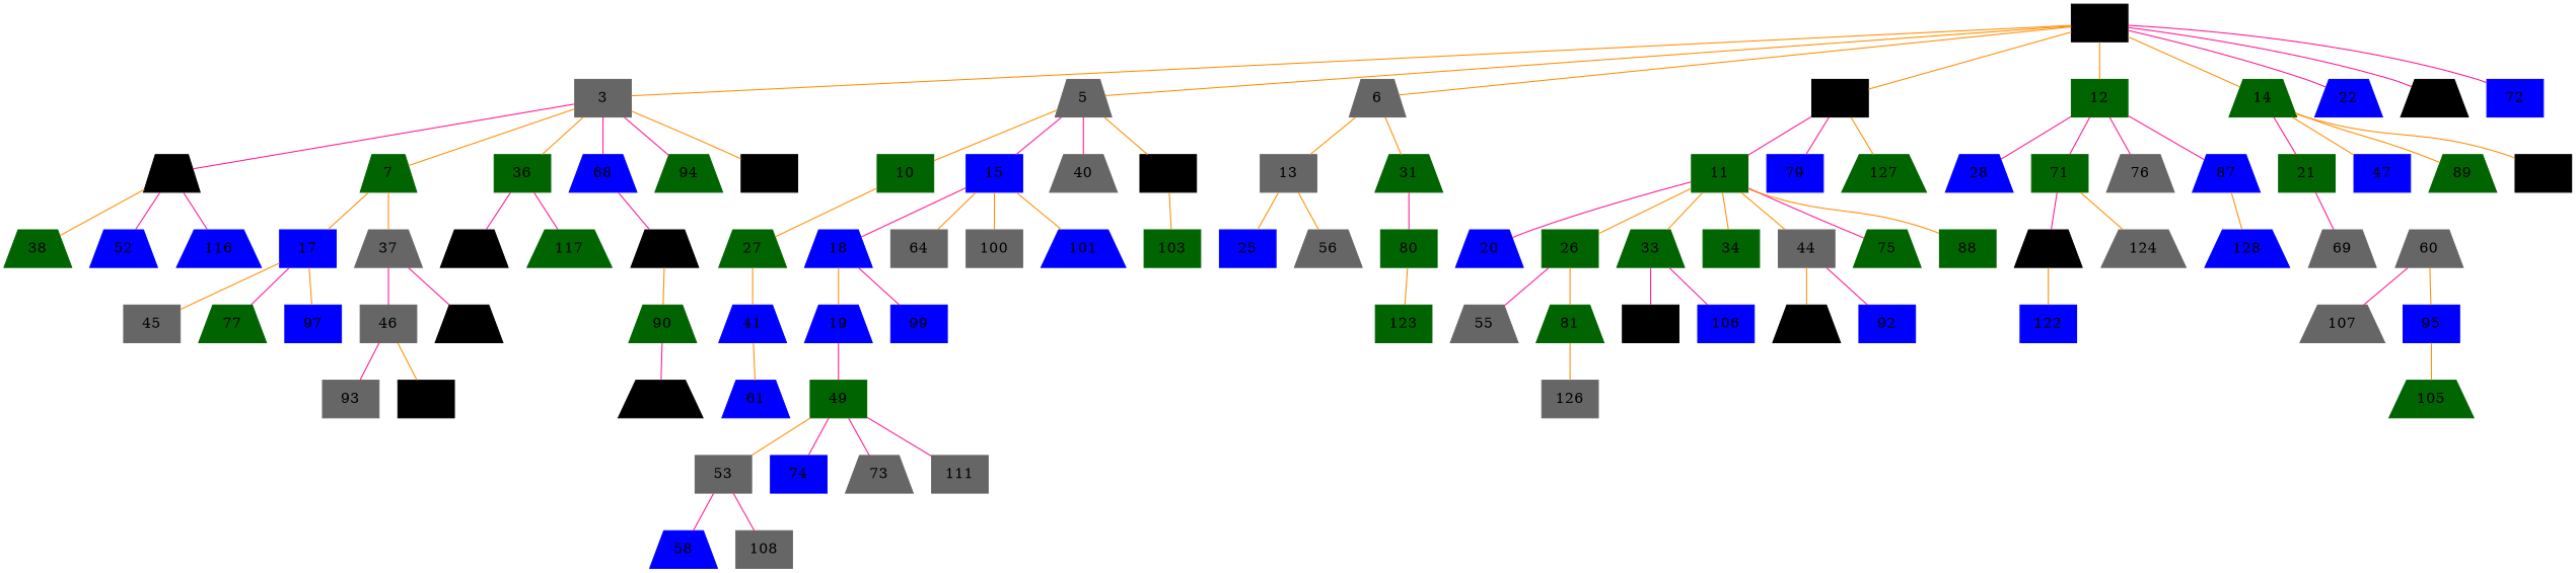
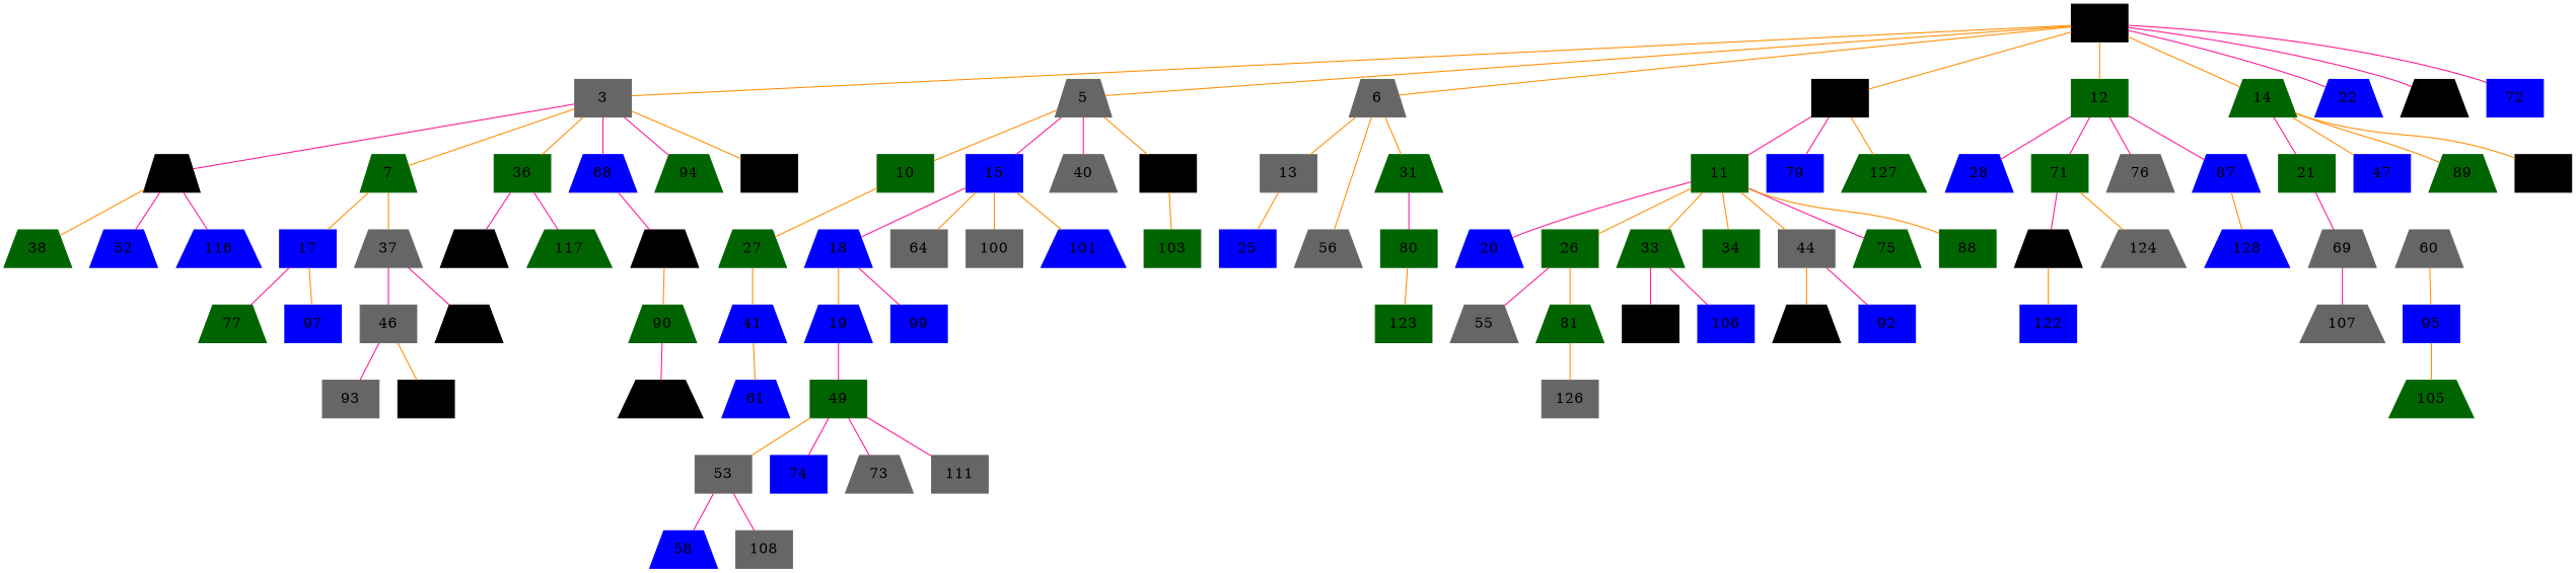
  graph {
    node [color=darkgreen shape=trapezium style=filled]
    edge [color=darkorange]
    1 [color=black shape=box super="+2"]
    3 [color=gray40 shape=box super="+51"]
    5 [color=gray40 super="+9"]
    6 [color=gray40 super="+120"]
    8 [color=black shape=box]
    12 [shape=box super="+24"]
    14 [super="+82"]
    22 [color=blue super="+110"]
    50 [color=black]
    72 [color=blue shape=box]
    4 [color=black super="+16"]
    7 [super="+29"]
    36 [shape=box super="+57"]
    68 [color=blue]
    94 [super="+96"]
    113 [color=black shape=box]
    10 [shape=box]
    15 [color=blue shape=box super="+83"]
    40 [color=gray40 super="+65"]
    70 [color=black shape=box super="+114"]
    13 [color=gray40 shape=box]
    31
    56 [color=gray40]
    11 [shape=box super="+23"]
    79 [color=blue shape=box]
    127
    28 [color=blue]
    71 [shape=box]
    76 [color=gray40]
    87 [color=blue super="+112"]
    21 [shape=box super="+118"]
    47 [color=blue shape=box super="+62"]
    89
    121 [color=black shape=box]
    38 [super="+48"]
    52 [color=blue]
    116 [color=blue]
    17 [color=blue shape=box super="+30"]
    37 [color=gray40 super="+42"]
    66 [color=black]
    117
    84 [color=black]
    27 [super="+39"]
    18 [color=blue super="+32"]
    64 [color=gray40 shape=box]
    100 [color=gray40 shape=box]
    101 [color=blue]
    103 [shape=box]
    25 [color=blue shape=box]
    80 [shape=box]
-   45 [color=gray40 shape=box]
    77
    97 [color=blue shape=box]
    46 [color=gray40 shape=box]
    67 [color=black]
    20 [color=blue]
    26 [shape=box]
    33 [super="+43"]
    34 [shape=box]
    44 [color=gray40 shape=box super="+115"]
    75
    88 [shape=box]
    41 [color=blue]
    55 [color=gray40]
    81
    35 [color=black shape=box]
    106 [color=blue shape=box]
    59 [color=black]
    92 [color=blue shape=box super="+125"]
    86 [color=black super="+102"]
    124 [color=gray40]
    128 [color=blue]
    69 [color=gray40]
    19 [color=blue super="+129"]
    99 [color=blue shape=box]
    49 [shape=box super="+63"]
    53 [color=gray40 shape=box super="+98"]
    74 [color=blue shape=box super="+109"]
    n79 [color=gray40 label=73]
    111 [color=gray40 shape=box]
    126 [color=gray40 shape=box]
    61 [color=blue super="+85"]
    123 [shape=box]
    93 [color=gray40 shape=box]
    54 [color=black shape=box]
    60 [color=gray40 super="+73"]
    95 [color=blue shape=box super="+104"]
    107 [color=gray40]
    58 [color=blue]
    108 [color=gray40 shape=box]
    105
    90 [super="+91"]
    122 [color=blue shape=box]
    119 [color=black]
    1 -- 3
    1 -- 5
    1 -- 6
    1 -- 8
    1 -- 12
    1 -- 14
    1 -- 22 [color=deeppink]
    1 -- 50 [color=deeppink]
    1 -- 72 [color=deeppink]
    3 -- 4 [color=deeppink]
    3 -- 7
    3 -- 36
    3 -- 68 [color=deeppink]
    3 -- 94 [color=deeppink]
    3 -- 113
    5 -- 10
    5 -- 15 [color=deeppink]
    5 -- 40 [color=deeppink]
    5 -- 70
    6 -- 13
    6 -- 31
-   13 -- 56
+   6 -- 56
    8 -- 11 [color=deeppink]
    8 -- 79 [color=deeppink]
    8 -- 127
    12 -- 28 [color=deeppink]
    12 -- 71 [color=deeppink]
    12 -- 76 [color=deeppink]
    12 -- 87 [color=deeppink]
    14 -- 21 [color=deeppink]
    14 -- 47
    14 -- 89
    14 -- 121
    4 -- 38
    4 -- 52 [color=deeppink]
    4 -- 116 [color=deeppink]
    7 -- 17
    7 -- 37
    36 -- 66 [color=deeppink]
    36 -- 117 [color=deeppink]
    68 -- 84 [color=deeppink]
    10 -- 27
    15 -- 18 [color=deeppink]
    15 -- 64
    15 -- 100
    15 -- 101
    70 -- 103
    13 -- 25
    31 -- 80 [color=deeppink]
    11 -- 20 [color=deeppink]
    11 -- 26
    11 -- 33
    11 -- 34
    11 -- 44
    11 -- 75 [color=deeppink]
    11 -- 88
    71 -- 86 [color=deeppink]
    71 -- 124
    87 -- 128
    21 -- 69 [color=deeppink]
-   17 -- 45
    17 -- 77 [color=deeppink]
    17 -- 97
    37 -- 46 [color=deeppink]
    37 -- 67 [color=deeppink]
    84 -- 90
    27 -- 41
    18 -- 19
    18 -- 99 [color=deeppink]
    80 -- 123
    46 -- 93 [color=deeppink]
    46 -- 54
    26 -- 55 [color=deeppink]
    26 -- 81
    33 -- 35 [color=deeppink]
    33 -- 106 [color=deeppink]
    44 -- 59
    44 -- 92 [color=deeppink]
    41 -- 61
    81 -- 126
    86 -- 122
    19 -- 49 [color=deeppink]
    49 -- 53
    49 -- 74 [color=deeppink]
    49 -- n79 [color=deeppink]
    49 -- 111 [color=deeppink]
    53 -- 58 [color=deeppink]
    53 -- 108 [color=deeppink]
    60 -- 95
-   60 -- 107 [color=deeppink]
+   69 -- 107 [color=deeppink]
    95 -- 105
    90 -- 119 [color=deeppink]
  }
